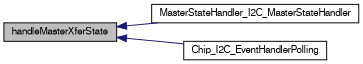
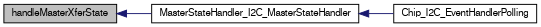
  digraph {
    rankdir=LR
    node [color=black fillcolor=white fontname=FreeSans fontsize=10 shape=record style=filled]
    edge [color=midnightblue dir=back fontname=FreeSans fontsize=10 labelfontname=FreeSans labelfontsize=10 style=solid]
    n1 [fillcolor=grey75 fontcolor=black height=0.2 label=handleMasterXferState width=0.4]
    n2 [height=0.2 label=MasterStateHandler_I2C_MasterStateHandler width=0.4]
    n3 [height=0.2 label=Chip_I2C_EventHandlerPolling width=0.4]
    n1 -> n2
-   n1 -> n3
+   n2 -> n3
  }
